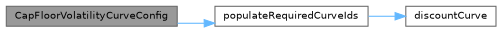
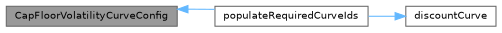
  digraph {
    rankdir=LR
    node [color=grey40 fillcolor=white fontname=Helvetica fontsize=10 shape=box style=filled]
    edge [color=steelblue1 fontname=Helvetica fontsize=10 labelfontname=Helvetica labelfontsize=10 style=solid]
    n1 [color=gray40 fillcolor=grey60 fontcolor=black height=0.2 label=CapFloorVolatilityCurveConfig width=0.4]
    n2 [height=0.2 label=populateRequiredCurveIds width=0.4]
    n3 [height=0.2 label=discountCurve width=0.4]
-   n1 -> n2
+   n2 -> n1
    n2 -> n3
  }
